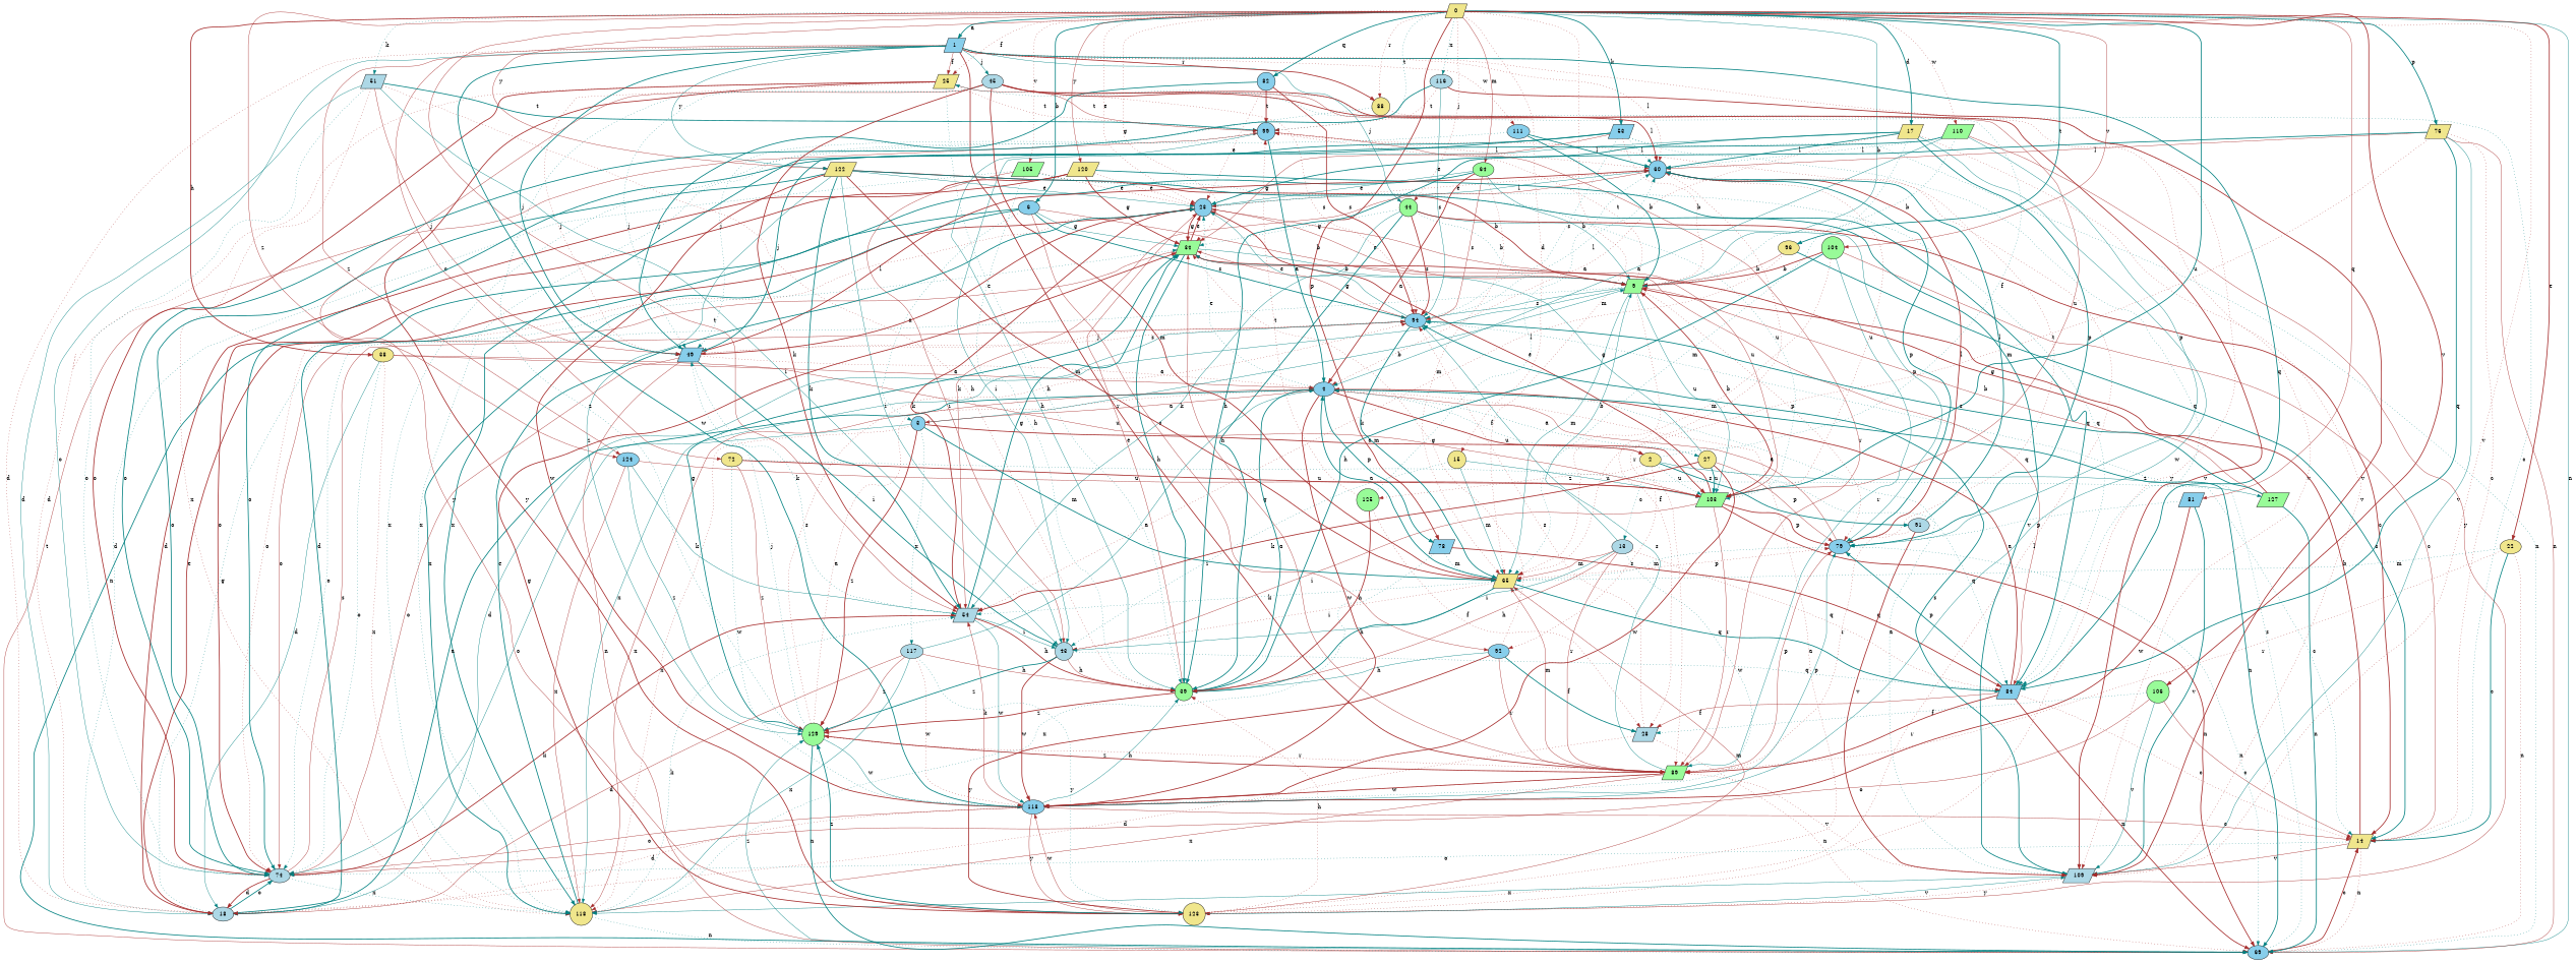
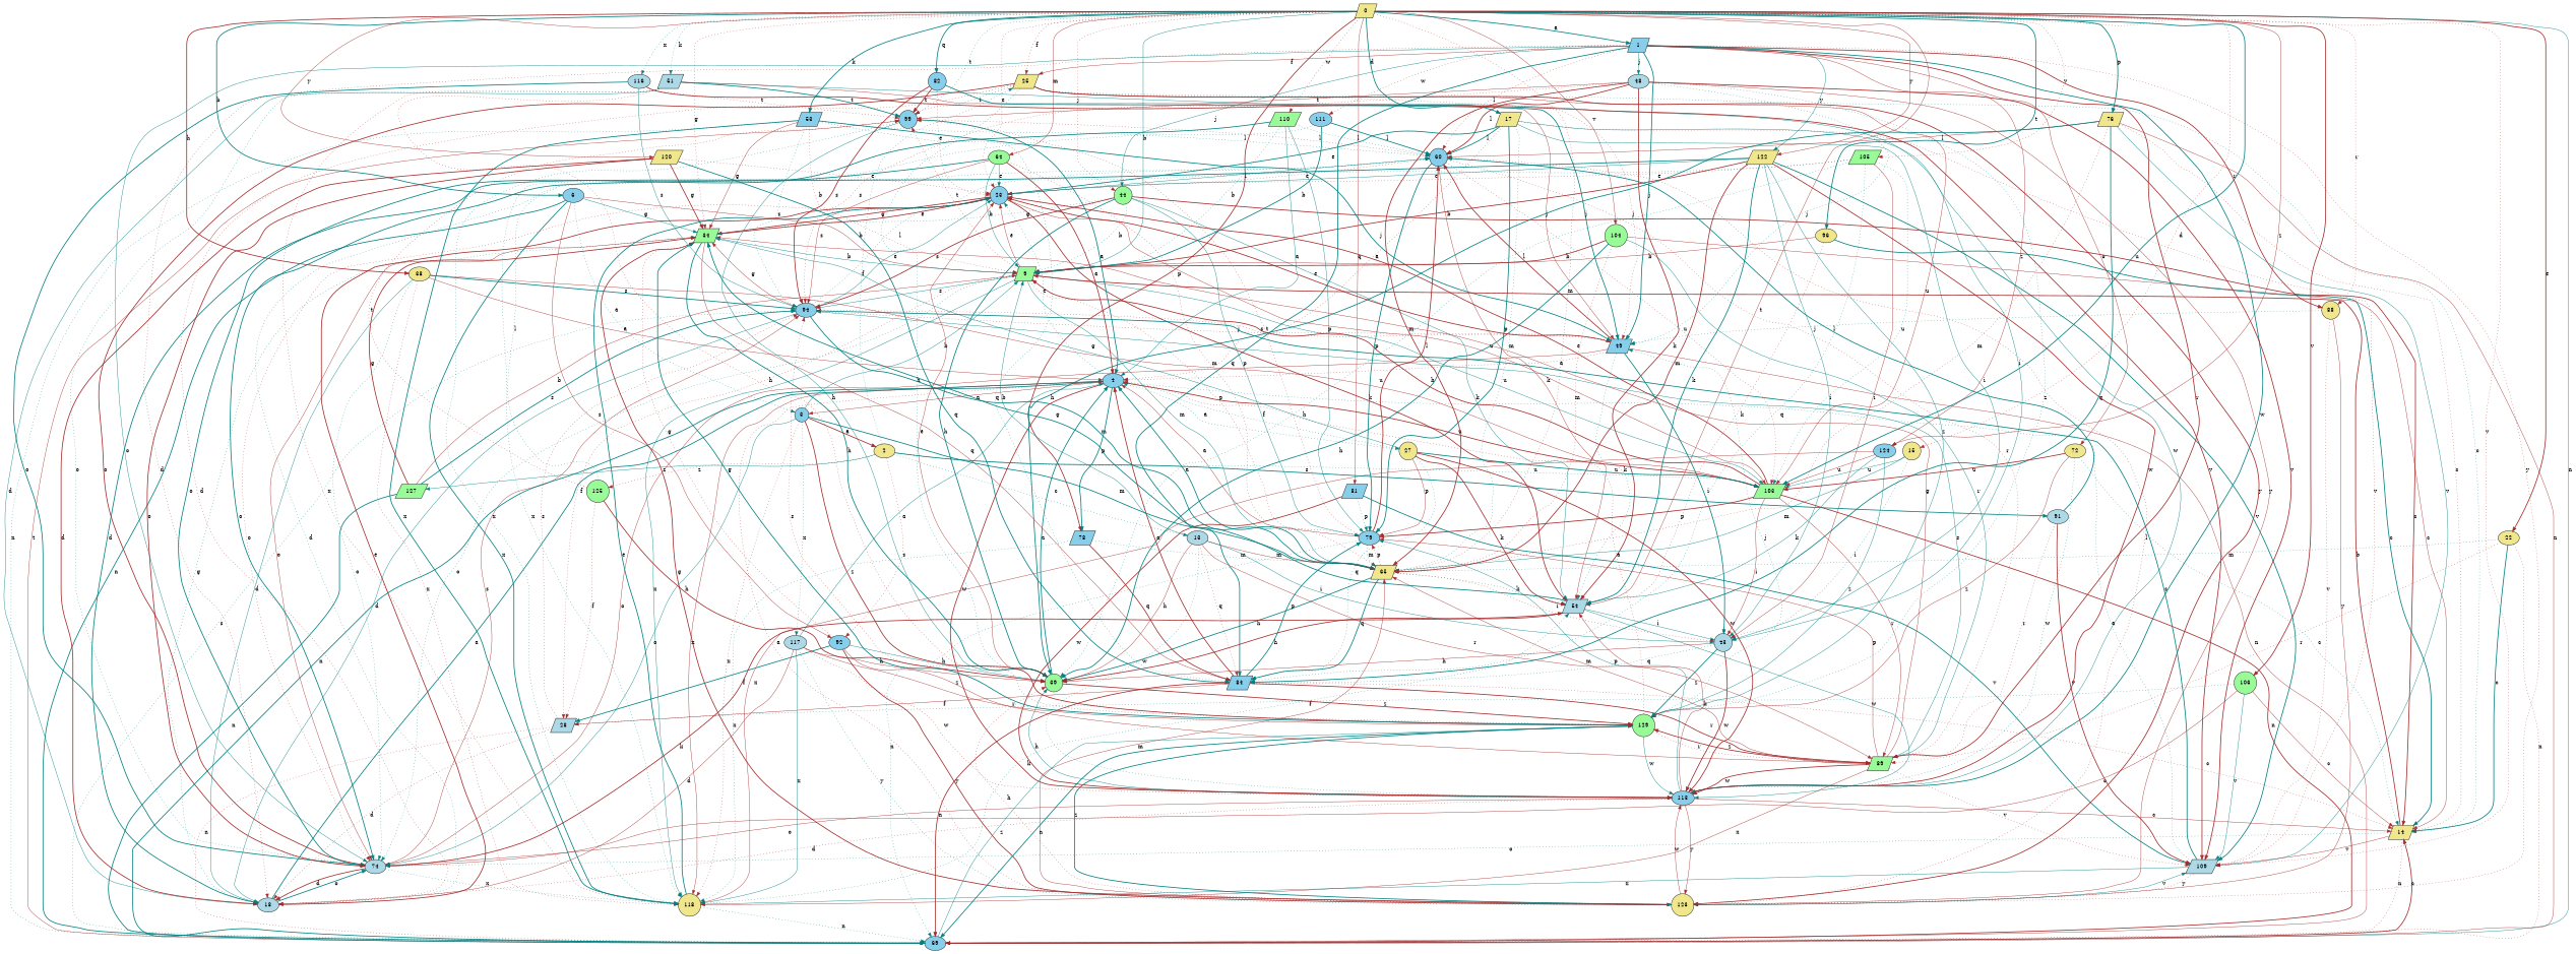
  strict digraph {
    node [fillcolor=skyblue shape=parallelogram style=filled]
    edge [color=brown style=dotted]
    0 [fillcolor=khaki]
    1
    6 [shape=ellipse]
    9 [fillcolor=palegreen]
    15 [fillcolor=khaki shape=circle]
    17 [fillcolor=khaki]
    22 [fillcolor=khaki shape=ellipse]
    23 [shape=circle]
    25 [fillcolor=khaki]
    34 [fillcolor=palegreen]
    38 [fillcolor=khaki shape=ellipse]
    44 [fillcolor=palegreen shape=circle]
    51 [fillcolor=lightblue]
    53
    54 [fillcolor=lightblue]
    64 [fillcolor=palegreen shape=ellipse]
    65 [fillcolor=khaki]
    69 [shape=ellipse]
    76 [fillcolor=khaki]
    78
    81
    82 [shape=circle]
    88 [fillcolor=khaki shape=circle]
    96 [fillcolor=khaki shape=ellipse]
    99 [shape=circle]
    103 [fillcolor=palegreen]
    104 [fillcolor=palegreen shape=circle]
    105 [fillcolor=palegreen]
    106 [fillcolor=palegreen shape=circle]
    109 [fillcolor=lightblue]
    110 [fillcolor=palegreen]
    116 [fillcolor=lightblue shape=ellipse]
    120 [fillcolor=khaki]
    122 [fillcolor=khaki]
    124 [shape=ellipse]
    18 [fillcolor=lightblue shape=ellipse]
-   45 [fillcolor=lightblue shape=ellipse]
+   45 [fillcolor=lightblue shape=ellipse label=48]
    49
    60 [shape=circle]
    72 [fillcolor=khaki shape=ellipse]
    74 [fillcolor=lightblue shape=ellipse]
    84
    89 [fillcolor=palegreen]
    111 [shape=ellipse]
    113 [shape=ellipse]
    123 [fillcolor=khaki shape=circle]
    92 [shape=ellipse]
    3 [shape=circle]
    118 [fillcolor=khaki shape=circle]
    28 [fillcolor=lightblue]
    79 [shape=ellipse]
    94 [shape=ellipse]
    43 [fillcolor=lightblue shape=circle]
    4 [shape=ellipse]
    14 [fillcolor=khaki]
    39 [fillcolor=palegreen shape=circle]
    129 [fillcolor=palegreen shape=circle]
    2 [fillcolor=khaki shape=ellipse]
    13 [fillcolor=lightblue shape=ellipse]
    91 [fillcolor=lightblue shape=ellipse]
    125 [fillcolor=palegreen shape=circle]
    127 [fillcolor=palegreen]
    117 [fillcolor=lightblue shape=ellipse]
    27 [fillcolor=khaki shape=circle]
    0 -> 1 [color=teal label=a style=bold]
    0 -> 6 [color=teal label=b style=bold]
    0 -> 9 [color=teal label=b style=solid]
    0 -> 15 [label=d]
    0 -> 17 [color=teal label=d style=bold]
    0 -> 22 [label=e style=bold]
    0 -> 23 [label=e]
    0 -> 25 [label=f]
    0 -> 34 [label=g]
    0 -> 38 [label=h style=bold]
    0 -> 44 [label=j]
    0 -> 51 [color=teal label=k]
    0 -> 53 [color=teal label=k style=bold]
    0 -> 54 [label=t style=solid]
    0 -> 64 [label=m style=solid]
    0 -> 65 [label=m]
    0 -> 69 [color=teal label=n style=solid]
    0 -> 76 [color=teal label=p style=bold]
    0 -> 78 [label=p style=bold]
    0 -> 81 [label=q style=solid]
    0 -> 82 [color=teal label=q style=bold]
    0 -> 88 [label=r]
    0 -> 96 [color=teal label=t style=bold]
    0 -> 99 [color=teal label=t]
    0 -> 103 [color=teal label=u style=bold]
    0 -> 104 [label=v style=solid]
    0 -> 105 [label=v]
    0 -> 106 [label=v style=bold]
    0 -> 109 [label=v]
    0 -> 110 [label=w]
    0 -> 116 [color=teal label=x]
    0 -> 120 [label=y style=solid]
    0 -> 122 [label=y style=solid]
    0 -> 124 [label=z style=solid]
    1 -> 25 [label=f style=solid]
    1 -> 44 [color=teal label=j style=solid]
    1 -> 88 [label=r style=bold]
    1 -> 122 [color=teal label=y style=solid]
    1 -> 124 [label=z style=solid]
    1 -> 18 [label=d]
    1 -> 45 [color=teal label=j style=solid]
    1 -> 49 [color=teal label=j style=bold]
    1 -> 60 [label=l]
    1 -> 72 [label=o style=solid]
    1 -> 74 [color=teal label=o style=solid]
    1 -> 84 [color=teal label=q style=bold]
    1 -> 89 [label=r style=bold]
    1 -> 111 [label=w]
    1 -> 113 [color=teal label=w style=bold]
    1 -> 123 [label=y]
    6 -> 9 [label=b style=solid]
    6 -> 34 [color=teal label=g style=solid]
    6 -> 69 [color=teal label=n style=bold]
    6 -> 92 [label=s style=solid]
    6 -> 3 [color=teal label=a]
    6 -> 118 [color=teal label=x style=bold]
    9 -> 23 [label=e style=solid]
    9 -> 65 [color=teal label=m style=solid]
    9 -> 99 [label=t]
    9 -> 103 [color=teal label=u style=solid]
    9 -> 74 [color=teal label=o]
    9 -> 118 [color=teal label=x style=solid]
    9 -> 28 [label=f]
    9 -> 79 [label=p]
    9 -> 94 [color=teal label=s style=solid]
    15 -> 65 [color=teal label=m style=solid]
    15 -> 103 [color=teal label=u style=solid]
    15 -> 43 [color=teal label=i]
    17 -> 23 [color=teal label=e style=bold]
    17 -> 65 [color=teal label=m]
    17 -> 109 [label=v]
    17 -> 60 [color=teal label=l style=bold]
    17 -> 113 [color=teal label=w style=solid]
    17 -> 79 [color=teal label=p style=bold]
    17 -> 43 [color=teal label=i style=solid]
    17 -> 4 [label=a]
    22 -> 65 [color=teal label=m]
    22 -> 69 [label=n]
    22 -> 89 [label=r]
    22 -> 14 [color=teal label=c style=bold]
    23 -> 34 [label=g style=bold]
    23 -> 54 [label=k style=bold]
    23 -> 103 [label=u style=solid]
    23 -> 60 [color=teal label=l style=solid]
    23 -> 74 [label=o]
    25 -> 99 [label=t]
    25 -> 103 [label=u style=solid]
    25 -> 18 [label=d]
    25 -> 49 [label=j]
    25 -> 74 [label=o style=bold]
    25 -> 123 [label=y style=bold]
    25 -> 14 [color=teal label=c]
    25 -> 39 [color=teal label=h]
    34 -> 9 [color=teal label=b style=solid]
    34 -> 23 [label=e style=bold]
    34 -> 74 [label=o style=solid]
    34 -> 84 [label=q style=solid]
    34 -> 39 [color=teal label=h style=bold]
    38 -> 103 [label=u style=solid]
    38 -> 18 [color=teal label=d style=solid]
    38 -> 74 [color=teal label=o]
    38 -> 118 [label=x]
-   6 -> 94 [color=teal label=s style=bold]
+   38 -> 94 [color=teal label=s style=bold]
    38 -> 4 [label=a style=solid]
    44 -> 9 [color=teal label=b]
    44 -> 34 [color=teal label=g]
    44 -> 54 [color=teal label=k style=solid]
    44 -> 79 [color=teal label=p style=solid]
    44 -> 94 [label=s style=bold]
    44 -> 14 [label=c style=bold]
    44 -> 39 [color=teal label=h style=bold]
    51 -> 99 [color=teal label=t style=bold]
    51 -> 18 [color=teal label=d style=solid]
    51 -> 49 [label=j style=solid]
    51 -> 74 [color=teal label=o]
    51 -> 118 [label=x]
    51 -> 43 [color=teal label=i style=solid]
    51 -> 39 [label=h]
    53 -> 9 [label=b]
    53 -> 34 [label=g style=solid]
    53 -> 69 [color=teal label=n]
    53 -> 49 [color=teal label=j style=bold]
    53 -> 60 [color=teal label=l]
    53 -> 84 [color=teal label=q]
    53 -> 118 [color=teal label=x style=bold]
    53 -> 94 [color=teal label=s]
    54 -> 34 [color=teal label=g style=bold]
    54 -> 113 [color=teal label=w style=solid]
    54 -> 43 [color=teal label=i style=solid]
    54 -> 39 [label=h style=bold]
    64 -> 9 [color=teal label=b style=solid]
    64 -> 23 [color=teal label=e style=solid]
    64 -> 65 [label=m]
    64 -> 18 [color=teal label=d style=bold]
    64 -> 94 [label=s style=solid]
    64 -> 4 [label=a style=bold]
    65 -> 54 [color=teal label=k]
    65 -> 84 [color=teal label=q style=bold]
    65 -> 79 [label=p]
    65 -> 43 [label=i]
    65 -> 4 [color=teal label=a style=bold]
    65 -> 39 [color=teal label=h style=bold]
    69 -> 99 [label=t style=solid]
    69 -> 94 [color=teal label=s]
    69 -> 14 [label=c style=bold]
    69 -> 129 [color=teal label=z style=solid]
    76 -> 65 [label=m]
    76 -> 69 [label=n style=solid]
    76 -> 109 [color=teal label=v style=solid]
    76 -> 60 [label=l style=solid]
    76 -> 84 [color=teal label=q style=bold]
    76 -> 14 [label=c]
    76 -> 39 [color=teal label=h style=bold]
    78 -> 65 [color=teal label=m]
    78 -> 84 [label=q style=bold]
    78 -> 118 [color=teal label=x]
    81 -> 109 [color=teal label=v style=bold]
    81 -> 113 [label=w style=bold]
    81 -> 79 [color=teal label=p]
    82 -> 23 [label=e]
    82 -> 99 [label=t style=bold]
    82 -> 49 [color=teal label=j style=bold]
    82 -> 94 [label=s style=bold]
    88 -> 109 [label=v]
    88 -> 49 [color=teal label=j]
    96 -> 9 [label=b style=solid]
    96 -> 54 [label=k]
    96 -> 14 [color=teal label=c style=bold]
    99 -> 60 [label=l]
-   99 -> 89 [label=r style=solid]
    99 -> 118 [color=teal label=x]
    99 -> 4 [color=teal label=a style=bold]
    99 -> 39 [color=teal label=h style=solid]
    103 -> 9 [label=b style=bold]
    103 -> 23 [label=e style=bold]
    103 -> 69 [label=n style=bold]
    103 -> 89 [label=r style=solid]
    103 -> 79 [label=p style=bold]
    103 -> 43 [label=i style=solid]
    104 -> 9 [label=b style=bold]
    104 -> 65 [label=m]
    104 -> 89 [color=teal label=r style=solid]
    104 -> 14 [label=c style=solid]
    104 -> 39 [color=teal label=h style=bold]
    105 -> 23 [label=e]
    105 -> 103 [color=teal label=u]
    105 -> 18 [color=teal label=d]
    105 -> 84 [color=teal label=q]
    105 -> 43 [label=i style=solid]
    105 -> 39 [color=teal label=h]
    106 -> 109 [color=teal label=v style=solid]
    106 -> 74 [label=o style=solid]
    106 -> 28 [color=teal label=f]
    106 -> 14 [label=c style=solid]
    109 -> 123 [label=y]
    109 -> 118 [color=teal label=x style=solid]
    109 -> 94 [color=teal label=s style=bold]
    109 -> 4 [color=teal label=a]
    110 -> 9 [color=teal label=b]
    110 -> 60 [color=teal label=l]
    110 -> 74 [color=teal label=o style=bold]
-   110 -> 123 [label=y style=solid]
+   88 -> 123 [label=y style=solid]
    110 -> 79 [color=teal label=p style=solid]
    110 -> 4 [color=teal label=a style=solid]
    116 -> 99 [label=t]
    116 -> 109 [label=v style=bold]
    116 -> 74 [color=teal label=o style=bold]
    116 -> 94 [color=teal label=s style=solid]
    120 -> 23 [label=e]
    120 -> 34 [label=g style=bold]
    120 -> 18 [label=d style=bold]
    120 -> 74 [label=o style=bold]
    120 -> 84 [color=teal label=q style=bold]
    122 -> 9 [label=b style=bold]
    122 -> 23 [color=teal label=e style=solid]
    122 -> 54 [color=teal label=k style=bold]
    122 -> 65 [label=m style=bold]
    122 -> 109 [color=teal label=v style=bold]
    122 -> 74 [color=teal label=o style=bold]
    122 -> 113 [label=w style=bold]
    122 -> 43 [color=teal label=i style=solid]
    122 -> 129 [color=teal label=z style=solid]
    124 -> 54 [color=teal label=k style=solid]
    124 -> 103 [label=u style=solid]
    124 -> 118 [label=x style=solid]
    124 -> 129 [color=teal label=z style=solid]
    18 -> 23 [label=e style=bold]
    18 -> 34 [color=teal label=g]
    18 -> 74 [color=teal label=o style=bold]
    18 -> 4 [color=teal label=a style=bold]
    45 -> 54 [label=k style=bold]
    45 -> 65 [label=m style=bold]
    45 -> 99 [label=t style=solid]
    45 -> 109 [label=v style=bold]
    45 -> 49 [color=teal label=j]
    45 -> 60 [label=l style=bold]
    45 -> 123 [label=y style=solid]
    45 -> 94 [label=s]
    45 -> 129 [color=teal label=z]
    49 -> 23 [label=e style=bold]
    49 -> 54 [color=teal label=k]
    49 -> 69 [label=n style=solid]
    49 -> 60 [label=l style=bold]
    49 -> 74 [label=o style=solid]
    49 -> 94 [label=s]
    49 -> 43 [color=teal label=i style=bold]
    49 -> 4 [label=a]
    60 -> 23 [label=e]
    60 -> 54 [label=k style=solid]
    60 -> 103 [label=u]
    60 -> 89 [label=r]
    60 -> 79 [color=teal label=p style=bold]
    72 -> 103 [label=u style=bold]
    72 -> 113 [color=teal label=w]
    72 -> 14 [color=teal label=c]
    72 -> 129 [label=z style=solid]
    74 -> 54 [label=k style=bold]
    74 -> 18 [label=d style=bold]
    74 -> 118 [color=teal label=x]
    74 -> 94 [label=s style=solid]
    84 -> 69 [label=n style=bold]
    84 -> 89 [label=r style=bold]
    84 -> 28 [label=f style=solid]
    84 -> 79 [color=teal label=p style=bold]
    84 -> 4 [label=a style=bold]
    84 -> 14 [label=c]
    89 -> 34 [label=g style=solid]
    89 -> 65 [label=m style=solid]
    89 -> 109 [label=v]
    89 -> 113 [label=w style=bold]
    89 -> 118 [label=x style=solid]
    89 -> 79 [label=p style=solid]
    89 -> 94 [color=teal label=s style=solid]
    89 -> 129 [label=z style=bold]
    111 -> 9 [color=teal label=b style=bold]
    111 -> 60 [color=teal label=l style=bold]
    111 -> 118 [color=teal label=x]
    113 -> 54 [label=k style=solid]
    113 -> 18 [label=d]
    113 -> 74 [label=o style=solid]
    113 -> 123 [label=y style=solid]
    113 -> 79 [color=teal label=p style=solid]
    113 -> 14 [label=c style=solid]
    113 -> 39 [color=teal label=h style=solid]
    123 -> 34 [label=g style=bold]
    123 -> 65 [label=m style=solid]
    123 -> 109 [color=teal label=v style=solid]
    123 -> 60 [label=l]
    123 -> 113 [label=w style=solid]
    123 -> 4 [label=a]
    123 -> 39 [label=h]
    123 -> 129 [color=teal label=z style=bold]
    92 -> 34 [label=g]
    92 -> 89 [label=r style=solid]
    92 -> 123 [label=y style=bold]
    92 -> 28 [color=teal label=f style=bold]
    92 -> 39 [color=teal label=h style=solid]
    3 -> 9 [color=teal label=b style=solid]
    3 -> 65 [color=teal label=m style=bold]
    3 -> 74 [color=teal label=o style=solid]
    3 -> 118 [label=x]
    3 -> 129 [label=z style=bold]
    3 -> 2 [label=a style=bold]
    3 -> 117 [color=teal label=x]
    118 -> 23 [color=teal label=e style=bold]
    118 -> 54 [color=teal label=k]
    118 -> 69 [color=teal label=n]
    28 -> 69 [label=n]
    28 -> 18 [label=d]
    28 -> 94 [label=s]
    79 -> 65 [color=teal label=m]
    79 -> 69 [color=teal label=n]
    79 -> 99 [label=t]
    79 -> 60 [label=l style=bold]
    79 -> 4 [label=a style=solid]
    94 -> 23 [color=teal label=e style=solid]
    94 -> 34 [label=g style=solid]
    94 -> 65 [color=teal label=m style=bold]
    94 -> 18 [color=teal label=d style=solid]
    94 -> 49 [label=j]
    94 -> 60 [color=teal label=l]
    43 -> 84 [color=teal label=q]
    43 -> 113 [label=w style=bold]
    43 -> 39 [label=h style=solid]
    43 -> 129 [color=teal label=z style=bold]
    4 -> 23 [color=teal label=e]
    4 -> 69 [color=teal label=n style=bold]
    4 -> 78 [color=teal label=p style=bold]
    4 -> 103 [label=u style=bold]
    4 -> 113 [label=w style=bold]
    4 -> 3 [label=a style=solid]
    4 -> 118 [label=x style=solid]
    4 -> 27 [color=teal label=f]
    14 -> 9 [label=b style=bold]
    14 -> 69 [label=n]
    14 -> 109 [label=v style=solid]
    14 -> 74 [color=teal label=o]
    39 -> 23 [label=e style=solid]
    39 -> 4 [color=teal label=a style=bold]
    39 -> 129 [label=z style=bold]
    129 -> 34 [color=teal label=g style=bold]
    129 -> 69 [color=teal label=n style=bold]
    129 -> 49 [color=teal label=j]
    129 -> 89 [label=r]
    129 -> 113 [color=teal label=w style=solid]
    129 -> 94 [label=s]
    129 -> 4 [label=a]
    2 -> 25 [color=teal label=f]
    2 -> 103 [color=teal label=u]
    2 -> 92 [label=s]
    2 -> 13 [color=teal label=c]
    2 -> 91 [color=teal label=s style=bold]
    2 -> 125 [label=z]
    2 -> 127 [color=teal label=z style=solid]
    13 -> 9 [color=teal label=b style=solid]
    13 -> 65 [label=m style=solid]
    13 -> 84 [label=q]
    13 -> 89 [label=r style=solid]
    13 -> 113 [color=teal label=w]
    13 -> 43 [color=teal label=i style=solid]
    13 -> 39 [label=h style=solid]
    91 -> 109 [label=v style=bold]
    91 -> 60 [color=teal label=l style=bold]
    91 -> 89 [label=r]
    125 -> 99 [label=t]
    125 -> 60 [color=teal label=l]
    125 -> 28 [label=f]
    125 -> 39 [label=h style=bold]
    127 -> 9 [label=b style=solid]
    127 -> 34 [label=g style=bold]
    127 -> 69 [color=teal label=n style=bold]
    127 -> 94 [color=teal label=s style=bold]
    117 -> 18 [label=d style=solid]
    117 -> 113 [label=w]
    117 -> 123 [color=teal label=y]
    117 -> 118 [color=teal label=x style=solid]
    117 -> 4 [color=teal label=a style=solid]
    117 -> 39 [label=h style=solid]
    117 -> 129 [label=z style=solid]
    27 -> 34 [color=teal label=g style=solid]
    27 -> 54 [label=k style=bold]
    27 -> 103 [color=teal label=u style=bold]
    27 -> 84 [color=teal label=q]
    27 -> 113 [label=w style=bold]
    27 -> 79 [label=p style=solid]
    27 -> 4 [color=teal label=a]
  }
